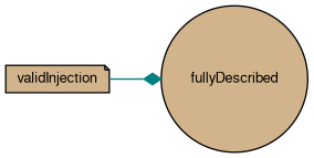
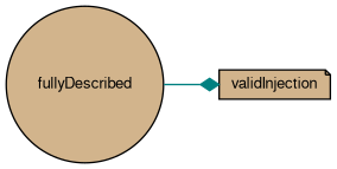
  digraph {
    rankdir=LR
    node [color=black fillcolor=tan fontname=FreeSans fontsize=10 style=filled]
    n1 [fontcolor=black height=0.2 label=fullyDescribed shape=circle width=0.4]
    n2 [height=0.2 label=validInjection shape=note width=0.4]
-   n2 -> n1 [color=teal fontname=FreeSans fontsize=10 labelfontname=FreeSans labelfontsize=10 style=solid arrowhead=diamond]
+   n1 -> n2 [color=teal fontname=FreeSans fontsize=10 labelfontname=FreeSans labelfontsize=10 style=solid arrowhead=diamond]
  }
